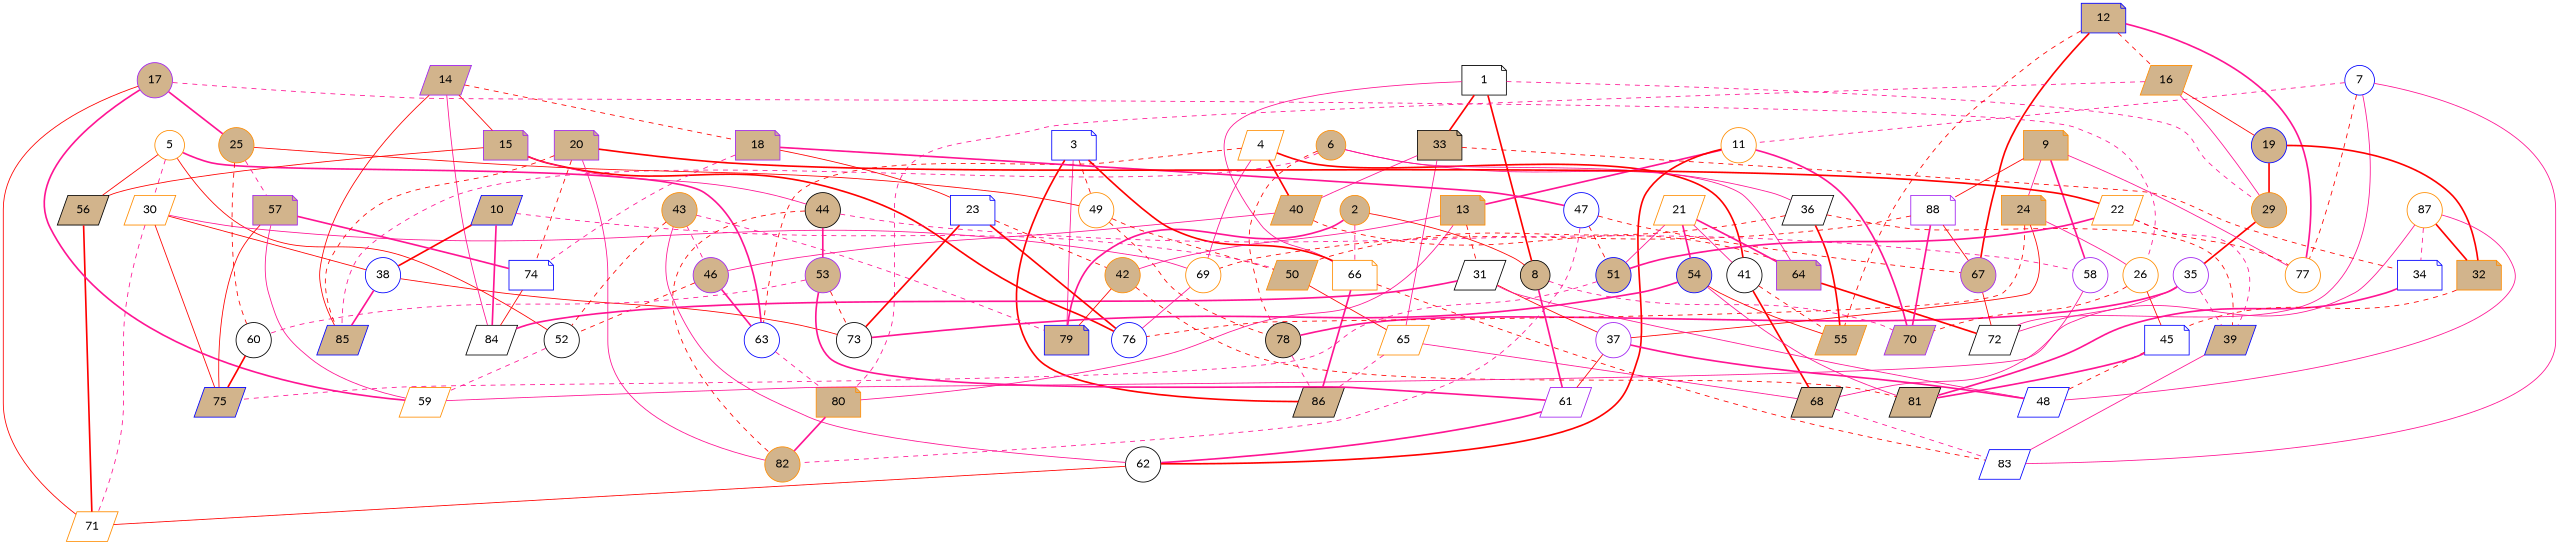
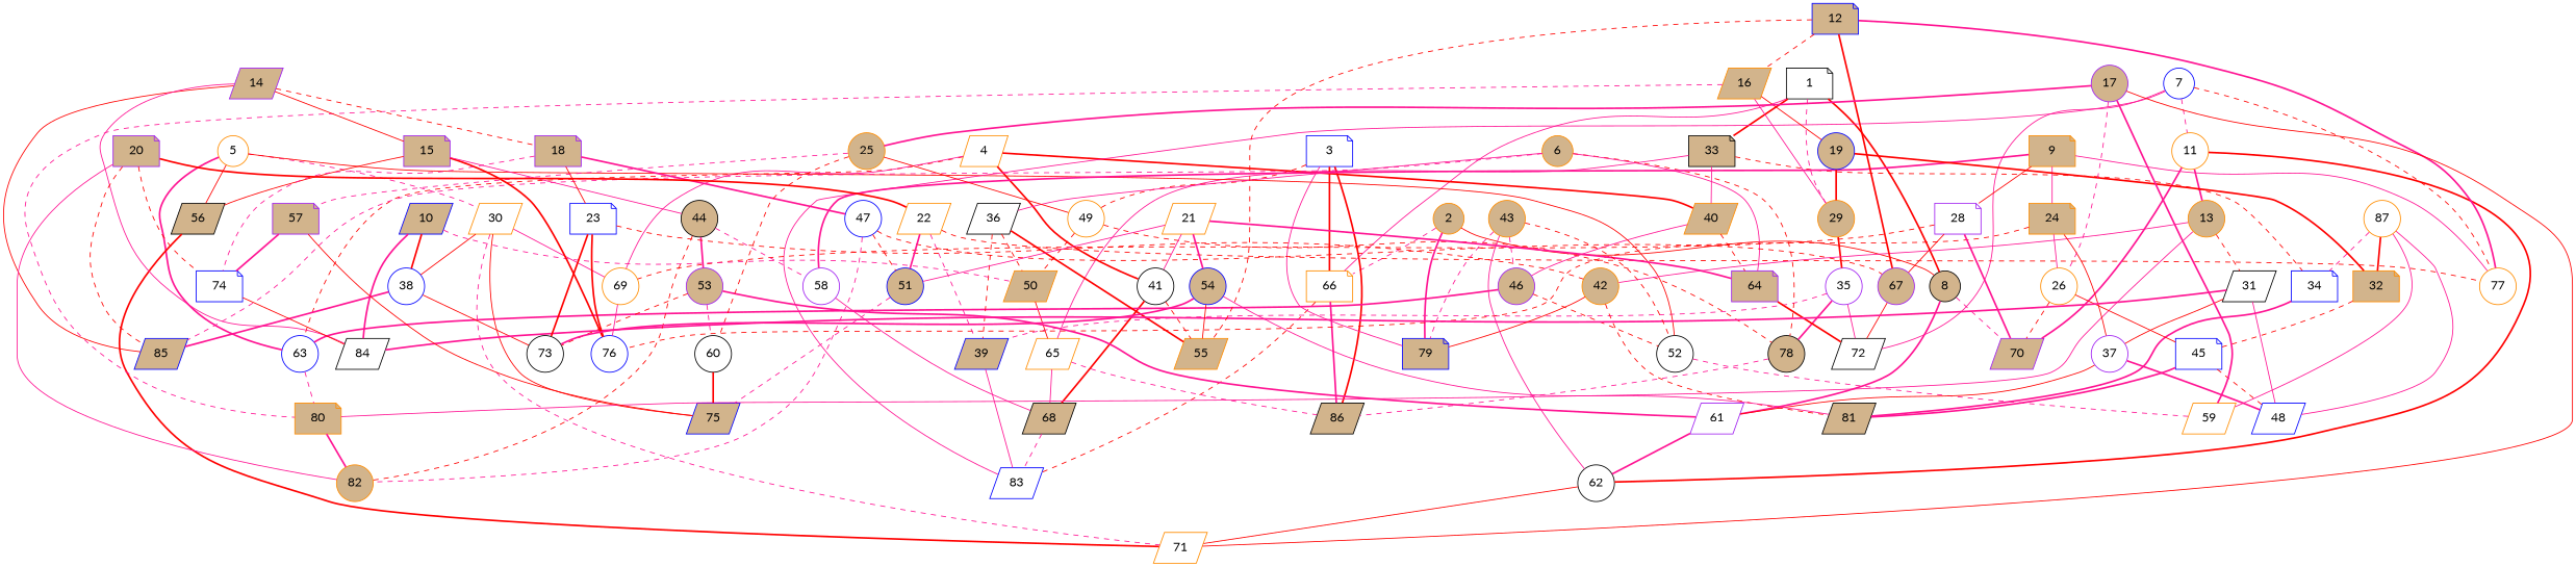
  graph {
    fontname=Lato
    node [color=darkorange fillcolor=tan fontname=Lato shape=circle style=filled]
    edge [color=deeppink fontname=Lato style=dashed]
    1 [color=black fillcolor=white shape=note]
    8 [color=black]
    29
    33 [color=black shape=note]
    66 [fillcolor=white shape=note]
    61 [color=purple fillcolor=white shape=parallelogram]
    70 [color=purple shape=parallelogram]
    35 [color=purple fillcolor=white]
    40 [shape=parallelogram]
    34 [color=blue fillcolor=white shape=note]
    65 [fillcolor=white shape=parallelogram]
    86 [color=black shape=parallelogram]
    83 [color=blue fillcolor=white shape=parallelogram]
    2
    79 [color=blue shape=note]
    58 [color=purple fillcolor=white]
    68 [color=black shape=parallelogram]
    3 [color=blue fillcolor=white shape=note]
    49 [fillcolor=white]
    78 [color=black]
    50 [shape=parallelogram]
    4 [fillcolor=white shape=parallelogram]
    41 [color=black fillcolor=white]
    63 [color=blue fillcolor=white]
    69 [fillcolor=white]
    64 [color=purple shape=note]
    46 [color=purple]
    55 [shape=parallelogram]
    80 [shape=note]
    76 [color=blue fillcolor=white]
    5 [fillcolor=white]
    30 [fillcolor=white shape=parallelogram]
    52 [color=black fillcolor=white]
    56 [color=black shape=parallelogram]
    38 [color=blue fillcolor=white]
    71 [fillcolor=white shape=parallelogram]
    75 [color=blue shape=parallelogram]
    59 [fillcolor=white shape=parallelogram]
    36 [color=black fillcolor=white shape=parallelogram]
    6
    85 [color=blue shape=parallelogram]
    39 [color=blue shape=parallelogram]
    72 [color=black fillcolor=white shape=parallelogram]
    7 [color=blue fillcolor=white]
    11 [fillcolor=white]
    77 [fillcolor=white]
-   13 [shape=note]
+   13
    62 [color=black fillcolor=white]
    9 [shape=note]
    24 [shape=note]
-   28 [color=purple fillcolor=white shape=note label=88]
+   28 [color=purple fillcolor=white shape=note]
    26 [fillcolor=white]
    37 [color=purple fillcolor=white]
    67 [color=purple]
    10 [color=blue shape=parallelogram]
    84 [color=black fillcolor=white shape=parallelogram]
    32 [shape=note]
    45 [color=blue fillcolor=white shape=note]
    73 [color=black fillcolor=white]
    31 [color=black fillcolor=white shape=parallelogram]
    42
    12 [color=blue shape=note]
    16 [shape=parallelogram]
    19 [color=blue]
    48 [color=blue fillcolor=white shape=parallelogram]
    81 [color=black shape=parallelogram]
    82
    14 [color=purple shape=parallelogram]
    15 [color=purple shape=note]
    18 [color=purple shape=note]
    44 [color=black]
    23 [color=blue fillcolor=white shape=note]
    47 [color=blue fillcolor=white]
    74 [color=blue fillcolor=white shape=note]
    53 [color=purple]
    17 [color=purple]
    25
    60 [color=black fillcolor=white]
    57 [color=purple shape=note]
    51 [color=blue]
    20 [color=purple shape=note]
    22 [fillcolor=white shape=parallelogram]
    21 [fillcolor=white shape=parallelogram]
    54 [color=blue]
    n85 [fillcolor=white label=87]
    43
    1 -- 8 [color=red style=bold]
    1 -- 29
    1 -- 33 [color=red style=bold]
    1 -- 66 [style=solid]
    8 -- 61 [style=bold]
    8 -- 70
    29 -- 35 [color=red style=bold]
    33 -- 40 [style=solid]
    33 -- 34 [color=red]
    33 -- 65 [style=solid]
    66 -- 86 [style=bold]
    66 -- 83 [color=red]
    61 -- 62 [style=bold]
    35 -- 78 [style=bold]
    35 -- 39
    35 -- 72 [style=solid]
    40 -- 64 [color=red]
    40 -- 46 [style=solid]
    34 -- 81 [style=bold]
    65 -- 86
    65 -- 68 [style=solid]
    2 -- 8 [color=red style=solid]
    2 -- 66
    2 -- 79 [style=bold]
    58 -- 68 [style=solid]
    68 -- 83
    3 -- 66 [color=red style=bold]
    3 -- 86 [color=red style=bold]
    3 -- 79 [style=solid]
    3 -- 49 [color=red]
    49 -- 78 [color=red]
    49 -- 50 [color=red]
    78 -- 86
    50 -- 65 [color=red style=solid]
    4 -- 40 [color=red style=bold]
    4 -- 41 [color=red style=bold]
    4 -- 63 [color=red]
    4 -- 69 [style=solid]
    41 -- 68 [color=red style=bold]
    41 -- 55 [color=red]
    63 -- 80
    69 -- 76 [style=solid]
    64 -- 72 [color=red style=bold]
    46 -- 63 [style=bold]
    46 -- 52 [color=red]
    80 -- 82 [style=bold]
    5 -- 63 [style=bold]
    5 -- 30
    5 -- 52 [color=red style=solid]
    5 -- 56 [color=red style=solid]
    30 -- 69 [style=solid]
    30 -- 38 [color=red style=solid]
    30 -- 71
    30 -- 75 [color=red style=solid]
    52 -- 59
    56 -- 71 [color=red style=bold]
    38 -- 85 [style=bold]
    38 -- 73 [color=red style=solid]
    36 -- 50 [color=red]
    36 -- 55 [color=red style=bold]
    36 -- 39 [color=red]
    6 -- 78 [color=red]
    6 -- 64 [style=solid]
    6 -- 36 [style=solid]
    6 -- 85
    39 -- 83 [style=solid]
    7 -- 83 [style=solid]
    7 -- 72 [style=solid]
    7 -- 11
    7 -- 77 [color=red]
    11 -- 70 [style=bold]
    11 -- 13 [style=bold]
    11 -- 62 [color=red style=bold]
    13 -- 80 [style=solid]
    13 -- 31 [color=red]
    13 -- 42 [style=solid]
    62 -- 71 [color=red style=solid]
    9 -- 58 [style=bold]
    9 -- 77 [style=solid]
    9 -- 24 [style=solid]
    9 -- 28 [color=red style=solid]
    24 -- 76 [color=red]
    24 -- 26 [style=solid]
    24 -- 37 [color=red style=solid]
    28 -- 70 [style=bold]
    28 -- 69 [color=red]
    28 -- 67 [color=red style=solid]
    26 -- 70 [color=red]
    26 -- 45 [color=red style=solid]
    37 -- 61 [color=red style=solid]
    37 -- 48 [style=bold]
    67 -- 72 [color=red style=solid]
    10 -- 50
    10 -- 38 [color=red style=bold]
    10 -- 84 [style=bold]
    32 -- 45 [color=red]
    45 -- 48 [color=red]
    45 -- 81 [style=bold]
    31 -- 37 [color=red style=solid]
    31 -- 84 [style=bold]
    31 -- 48 [style=solid]
    42 -- 79 [color=red style=solid]
    42 -- 81 [color=red]
    12 -- 55 [color=red]
    12 -- 77 [style=bold]
    12 -- 67 [color=red style=bold]
    12 -- 16 [color=red]
    16 -- 29 [style=solid]
    16 -- 80
    16 -- 19 [color=red style=solid]
    19 -- 29 [color=red style=bold]
    19 -- 32 [color=red style=bold]
    14 -- 85 [color=red style=solid]
    14 -- 84 [style=solid]
    14 -- 15 [color=red style=solid]
    14 -- 18 [color=red]
    15 -- 76 [color=red style=bold]
    15 -- 56 [color=red style=solid]
    15 -- 44 [style=solid]
    18 -- 23 [color=red style=solid]
    18 -- 47 [style=bold]
    18 -- 74
    44 -- 58
    44 -- 82 [color=red]
    44 -- 53 [style=bold]
    23 -- 76 [color=red style=bold]
    23 -- 73 [color=red style=bold]
    23 -- 42 [color=red]
    47 -- 67 [color=red]
    47 -- 82
    47 -- 51 [color=red]
    74 -- 84 [color=red style=solid]
    53 -- 61 [style=bold]
    53 -- 73 [color=red]
    53 -- 60
    17 -- 71 [color=red style=solid]
    17 -- 59 [style=bold]
    17 -- 26
    17 -- 25 [style=bold]
    25 -- 49 [color=red style=solid]
    25 -- 60 [color=red]
    25 -- 57
    60 -- 75 [color=red style=bold]
    57 -- 75 [color=red style=solid]
-   57 -- 59 [style=solid]
    57 -- 74 [style=bold]
    51 -- 75
    20 -- 85 [color=red]
    20 -- 82 [style=solid]
    20 -- 74 [color=red]
    20 -- 22 [color=red style=bold]
    22 -- 39
    22 -- 77 [color=red]
    22 -- 51 [style=bold]
    21 -- 41 [style=solid]
    21 -- 64 [style=bold]
    21 -- 51 [style=solid]
    21 -- 54 [style=bold]
    54 -- 55 [color=red style=solid]
    54 -- 73 [style=bold]
    54 -- 81 [style=solid]
    n85 -- 34
    n85 -- 59 [style=solid]
    n85 -- 32 [color=red style=bold]
    n85 -- 48 [style=solid]
    43 -- 79
    43 -- 46
    43 -- 52 [color=red]
    43 -- 62 [style=solid]
  }
